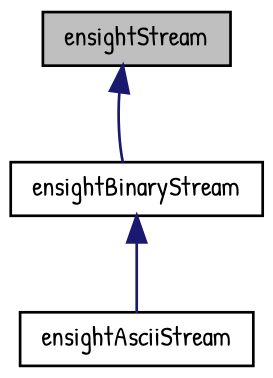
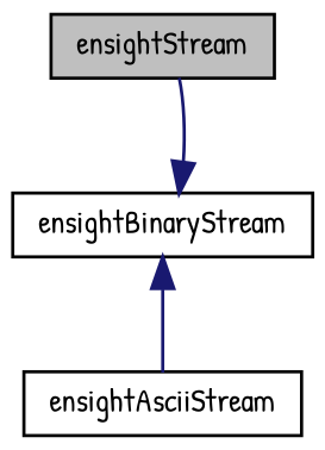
  digraph {
    fontname="Patrick Hand"
    node [color=black fontname="Patrick Hand" fontsize=10 shape=record]
    edge [color=midnightblue dir=back fontname="Patrick Hand" fontsize=10 labelfontname=FreeSans labelfontsize=10 style=solid]
    n1 [fillcolor=grey75 fontcolor=black height=0.2 label=ensightStream style=filled width=0.4]
    n2 [height=0.2 label=ensightBinaryStream width=0.4]
    n3 [height=0.2 label=ensightAsciiStream width=0.4]
-   n1 -> n2
+   n2 -> n1
    n2 -> n3
  }
